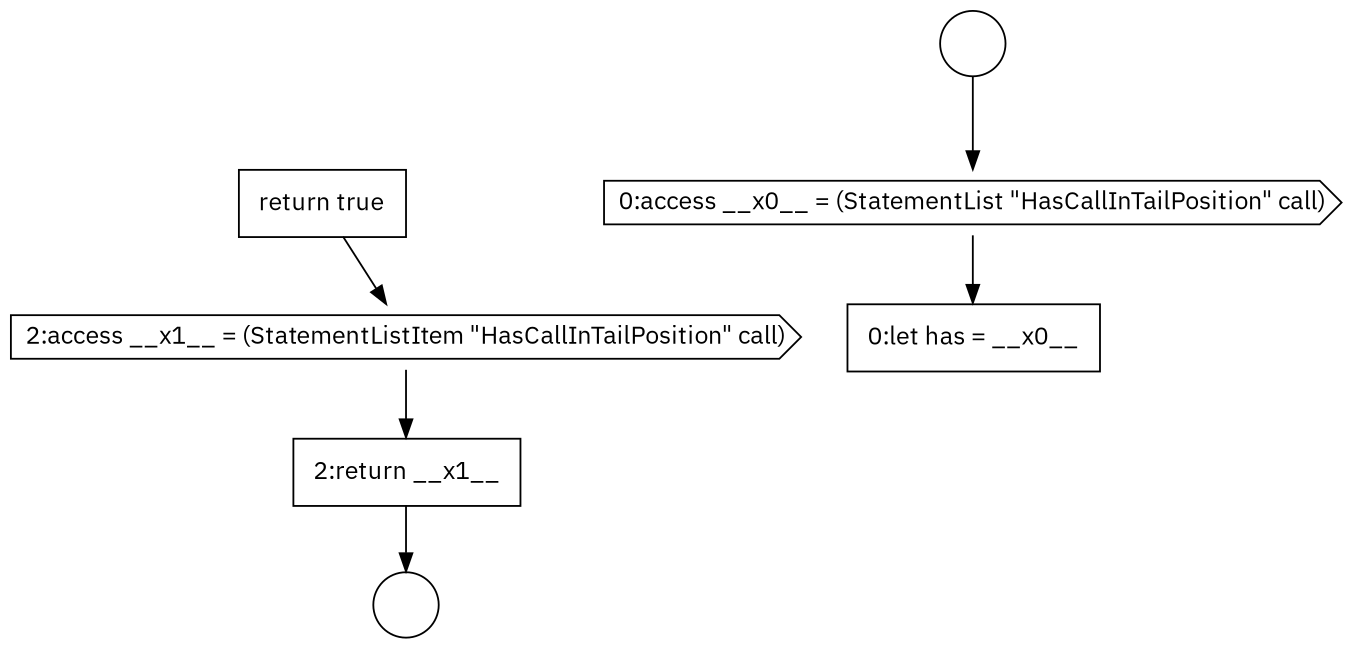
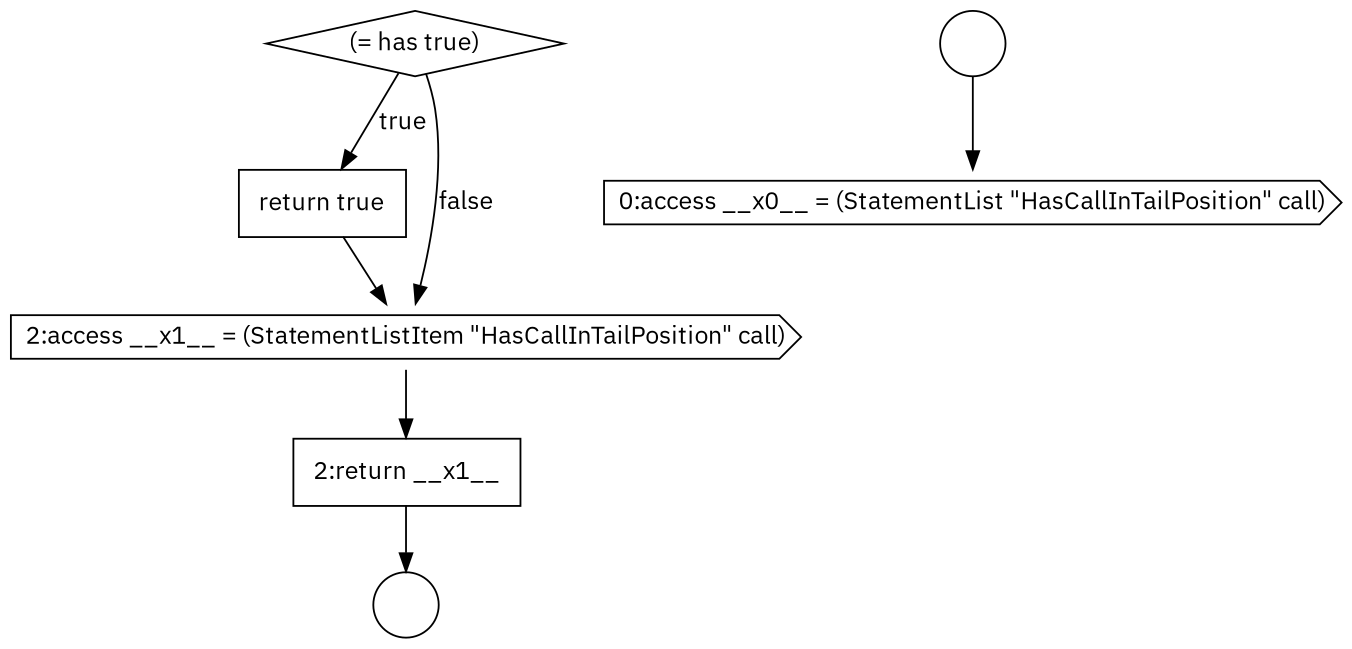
  digraph {
    fontname="IBM Plex Sans"
    node [color=black fillcolor=white fontname="IBM Plex Sans" shape=none style=filled]
    edge [color=black fontname="IBM Plex Sans"]
    n1 [label=<<font color="black">     <table border="0" cellborder="1" cellspacing="0" cellpadding="10">       <tr><td align="left">return true</td></tr>     </table>   </font>> margin=0]
    n2 [label=<<font color="black">2:access __x1__ = (StatementListItem &quot;HasCallInTailPosition&quot; call)</font>> shape=cds]
    n3 [label=<<font color="black">     <table border="0" cellborder="1" cellspacing="0" cellpadding="10">       <tr><td align="left">2:return __x1__</td></tr>     </table>   </font>> margin=0]
    n4 [label=" " shape=circle]
    n5 [label=<<font color="black">0:access __x0__ = (StatementList &quot;HasCallInTailPosition&quot; call)</font>> shape=cds]
-   n6 [label=<<font color="black">     <table border="0" cellborder="1" cellspacing="0" cellpadding="10">       <tr><td align="left">0:let has = __x0__</td></tr>     </table>   </font>> margin=0]
+   n7 [label=<<font color="black">(= has true)</font>> shape=diamond]
    n8 [label=" " shape=circle]
    n1 -> n2
    n2 -> n3
    n3 -> n4
-   n5 -> n6
+   n7 -> n1 [label=<<font color="black">true</font>>]
+   n7 -> n2 [label=<<font color="black">false</font>>]
    n8 -> n5
  }
